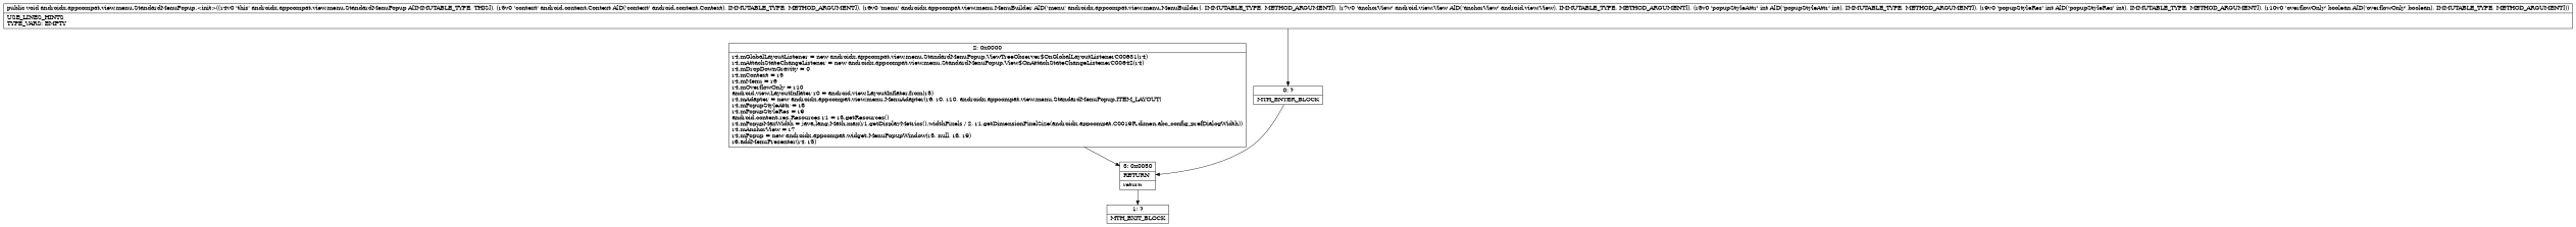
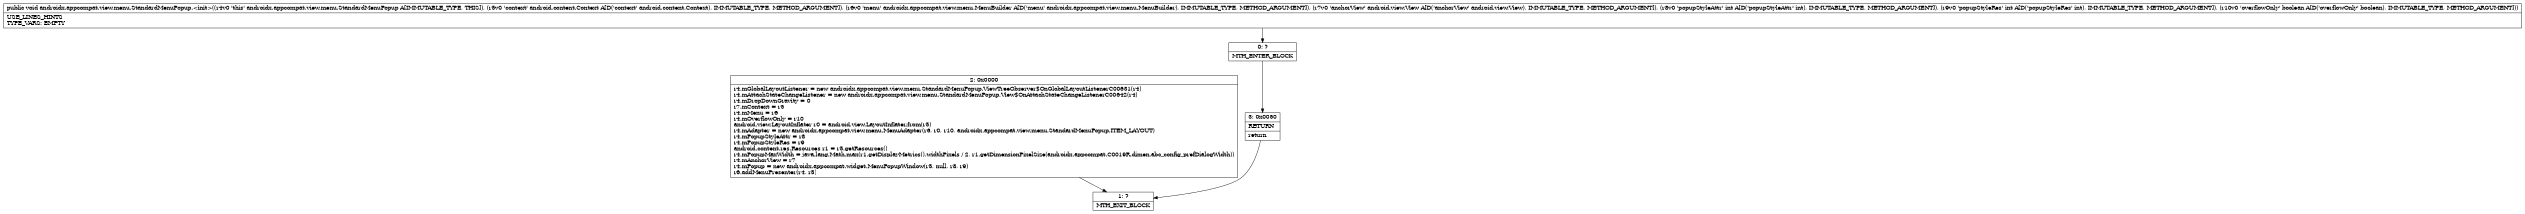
  digraph {
    node [shape=record]
    n1 [label="{0\:\ ?|MTH_ENTER_BLOCK\l}"]
    n2 [label="{3\:\ 0x0050|RETURN\l|return\l}"]
-   n3 [label="{2\:\ 0x0000|r4.mGlobalLayoutListener = new androidx.appcompat.view.menu.StandardMenuPopup.ViewTreeObserver$OnGlobalLayoutListenerC00631(r4)\lr4.mAttachStateChangeListener = new androidx.appcompat.view.menu.StandardMenuPopup.View$OnAttachStateChangeListenerC00642(r4)\lr4.mDropDownGravity = 0\lr4.mContext = r5\lr4.mMenu = r6\lr4.mOverflowOnly = r10\landroid.view.LayoutInflater r0 = android.view.LayoutInflater.from(r5)\lr4.mAdapter = new androidx.appcompat.view.menu.MenuAdapter(r6, r0, r10, androidx.appcompat.view.menu.StandardMenuPopup.ITEM_LAYOUT)\lr4.mPopupStyleAttr = r8\lr4.mPopupStyleRes = r9\landroid.content.res.Resources r1 = r5.getResources()\lr4.mPopupMaxWidth = java.lang.Math.max(r1.getDisplayMetrics().widthPixels \/ 2, r1.getDimensionPixelSize(androidx.appcompat.C0019R.dimen.abc_config_prefDialogWidth))\lr4.mAnchorView = r7\lr4.mPopup = new androidx.appcompat.widget.MenuPopupWindow(r5, null, r8, r9)\lr6.addMenuPresenter(r4, r5)\l}"]
+   n3 [label="{2\:\ 0x0000|r4.mGlobalLayoutListener = new androidx.appcompat.view.menu.StandardMenuPopup.ViewTreeObserver$OnGlobalLayoutListenerC00631(r4)\lr4.mAttachStateChangeListener = new androidx.appcompat.view.menu.StandardMenuPopup.View$OnAttachStateChangeListenerC00642(r4)\lr4.mDropDownGravity = 0\lr7.mContext = r5\lr4.mMenu = r6\lr4.mOverflowOnly = r10\landroid.view.LayoutInflater r0 = android.view.LayoutInflater.from(r5)\lr4.mAdapter = new androidx.appcompat.view.menu.MenuAdapter(r6, r0, r10, androidx.appcompat.view.menu.StandardMenuPopup.ITEM_LAYOUT)\lr4.mPopupStyleAttr = r8\lr4.mPopupStyleRes = r9\landroid.content.res.Resources r1 = r5.getResources()\lr4.mPopupMaxWidth = java.lang.Math.max(r1.getDisplayMetrics().widthPixels \/ 2, r1.getDimensionPixelSize(androidx.appcompat.C0019R.dimen.abc_config_prefDialogWidth))\lr4.mAnchorView = r7\lr4.mPopup = new androidx.appcompat.widget.MenuPopupWindow(r5, null, r8, r9)\lr6.addMenuPresenter(r4, r5)\l}"]
    n4 [label="{1\:\ ?|MTH_EXIT_BLOCK\l}"]
    n5 [label="{public void androidx.appcompat.view.menu.StandardMenuPopup.\<init\>((r4v0 'this' androidx.appcompat.view.menu.StandardMenuPopup A[IMMUTABLE_TYPE, THIS]), (r5v0 'context' android.content.Context A[D('context' android.content.Context), IMMUTABLE_TYPE, METHOD_ARGUMENT]), (r6v0 'menu' androidx.appcompat.view.menu.MenuBuilder A[D('menu' androidx.appcompat.view.menu.MenuBuilder), IMMUTABLE_TYPE, METHOD_ARGUMENT]), (r7v0 'anchorView' android.view.View A[D('anchorView' android.view.View), IMMUTABLE_TYPE, METHOD_ARGUMENT]), (r8v0 'popupStyleAttr' int A[D('popupStyleAttr' int), IMMUTABLE_TYPE, METHOD_ARGUMENT]), (r9v0 'popupStyleRes' int A[D('popupStyleRes' int), IMMUTABLE_TYPE, METHOD_ARGUMENT]), (r10v0 'overflowOnly' boolean A[D('overflowOnly' boolean), IMMUTABLE_TYPE, METHOD_ARGUMENT]))  | USE_LINES_HINTS\lTYPE_VARS: EMPTY\l}"]
    n1 -> n2
    n2 -> n4
-   n3 -> n2
+   n3 -> n4
    n5 -> n1
  }
